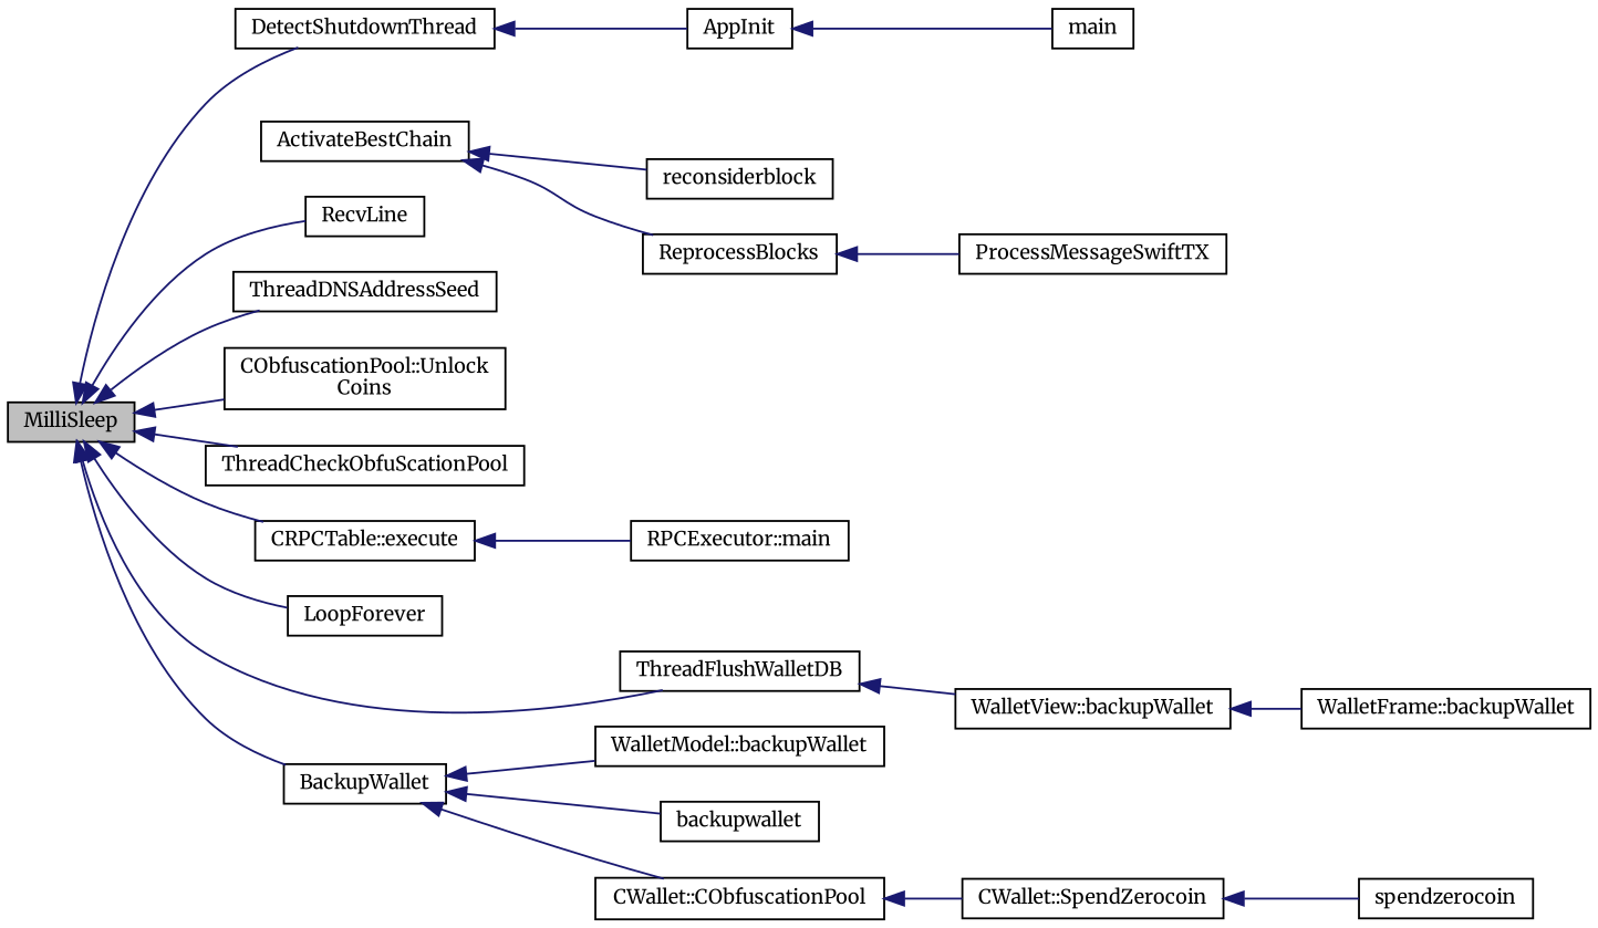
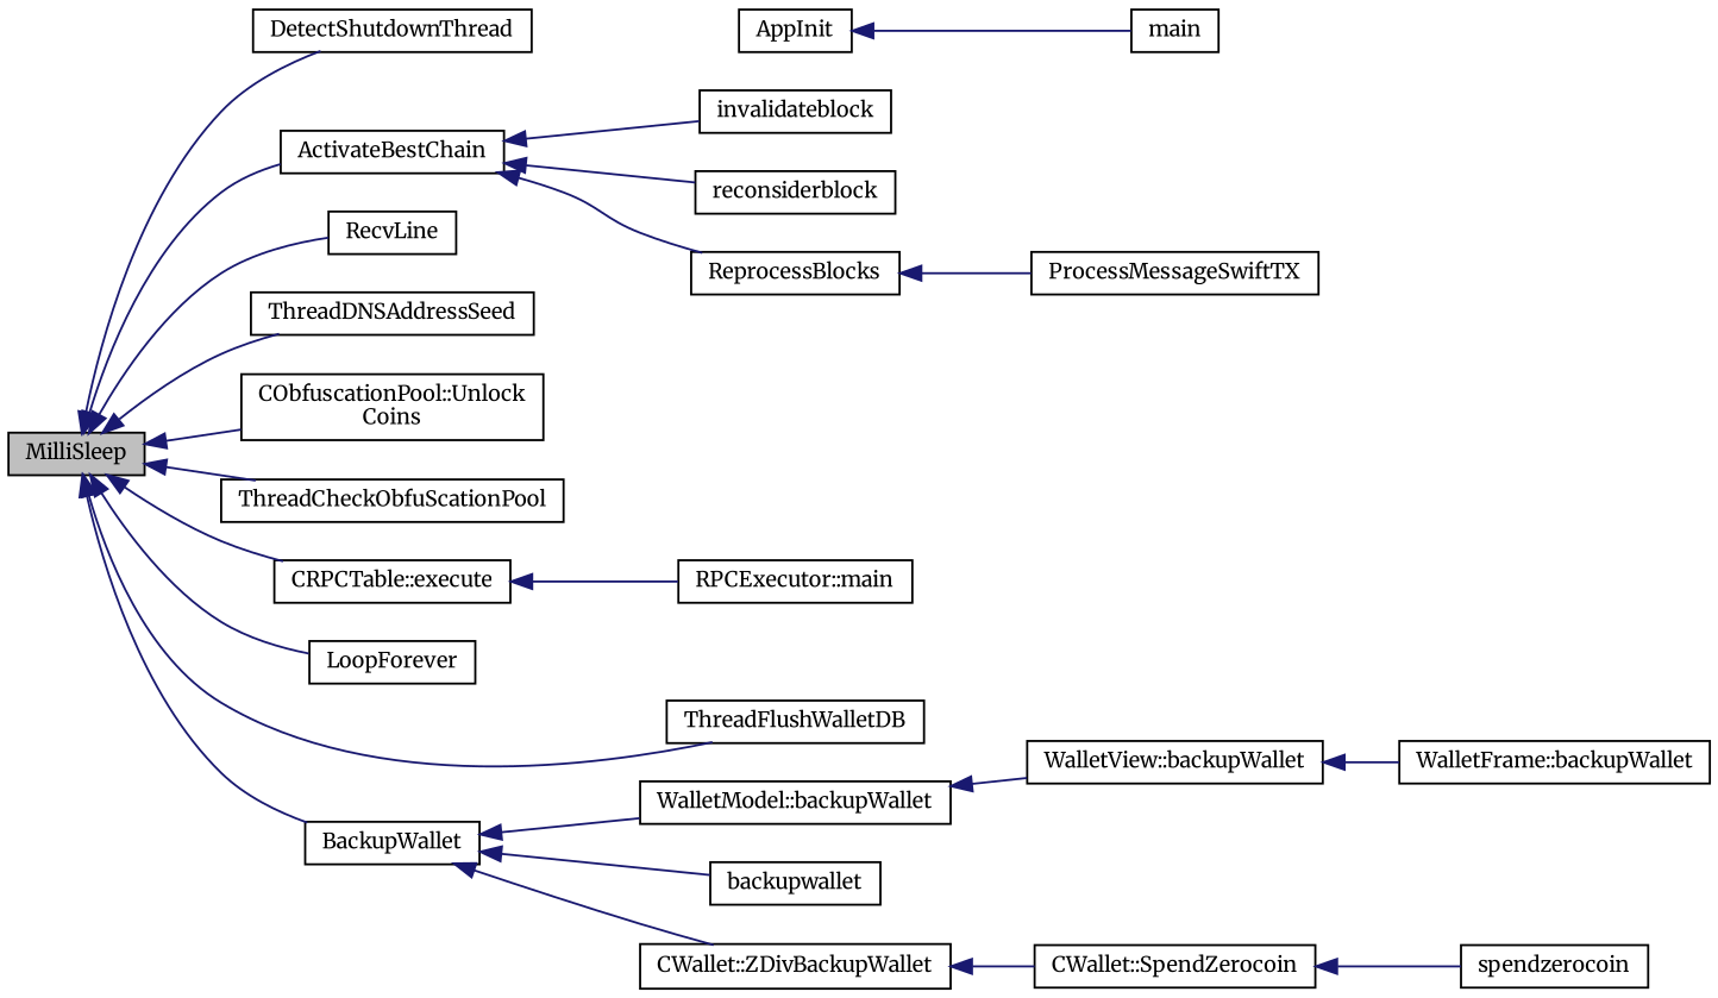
  digraph {
    fontname=Merriweather
    rankdir=LR
    node [color=black fillcolor=white fontname=Merriweather fontsize=10 shape=record style=filled]
    edge [color=midnightblue dir=back fontname=Merriweather fontsize=10 labelfontname=Helvetica labelfontsize=10 style=solid]
    n1 [fillcolor=grey75 fontcolor=black height=0.2 label=MilliSleep width=0.4]
    n2 [height=0.2 label=DetectShutdownThread width=0.4]
    n3 [height=0.2 label=ActivateBestChain width=0.4]
    n4 [height=0.2 label=RecvLine width=0.4]
    n5 [height=0.2 label=ThreadDNSAddressSeed width=0.4]
    n6 [height=0.2 label="CObfuscationPool::Unlock\lCoins" width=0.4]
    n7 [height=0.2 label=ThreadCheckObfuScationPool width=0.4]
    n8 [height=0.2 label="CRPCTable::execute" width=0.4]
    n9 [height=0.2 label=LoopForever width=0.4]
    n10 [height=0.2 label=ThreadFlushWalletDB width=0.4]
    n11 [height=0.2 label=BackupWallet width=0.4]
    n12 [height=0.2 label=AppInit width=0.4]
+   n13 [height=0.2 label=invalidateblock width=0.4]
    n14 [height=0.2 label=reconsiderblock width=0.4]
    n15 [height=0.2 label=ReprocessBlocks width=0.4]
    n16 [height=0.2 label="RPCExecutor::main" width=0.4]
    n17 [height=0.2 label="WalletModel::backupWallet" width=0.4]
    n18 [height=0.2 label=backupwallet width=0.4]
-   n19 [height=0.2 label="CWallet::CObfuscationPool" width=0.4]
+   n19 [height=0.2 label="CWallet::ZDivBackupWallet" width=0.4]
    n20 [height=0.2 label=main width=0.4]
    n21 [height=0.2 label=ProcessMessageSwiftTX width=0.4]
    n22 [height=0.2 label="WalletView::backupWallet" width=0.4]
    n23 [height=0.2 label="CWallet::SpendZerocoin" width=0.4]
    n24 [height=0.2 label="WalletFrame::backupWallet" width=0.4]
    n25 [height=0.2 label=spendzerocoin width=0.4]
    n1 -> n2
+   n1 -> n3
    n1 -> n4
    n1 -> n5
    n1 -> n6
    n1 -> n7
    n1 -> n8
    n1 -> n9
    n1 -> n10
    n1 -> n11
-   n2 -> n12
+   n3 -> n13
    n3 -> n14
    n3 -> n15
    n8 -> n16
    n11 -> n17
    n11 -> n18
    n11 -> n19
    n12 -> n20
    n15 -> n21
-   n10 -> n22
+   n17 -> n22
    n19 -> n23
    n22 -> n24
    n23 -> n25
  }
